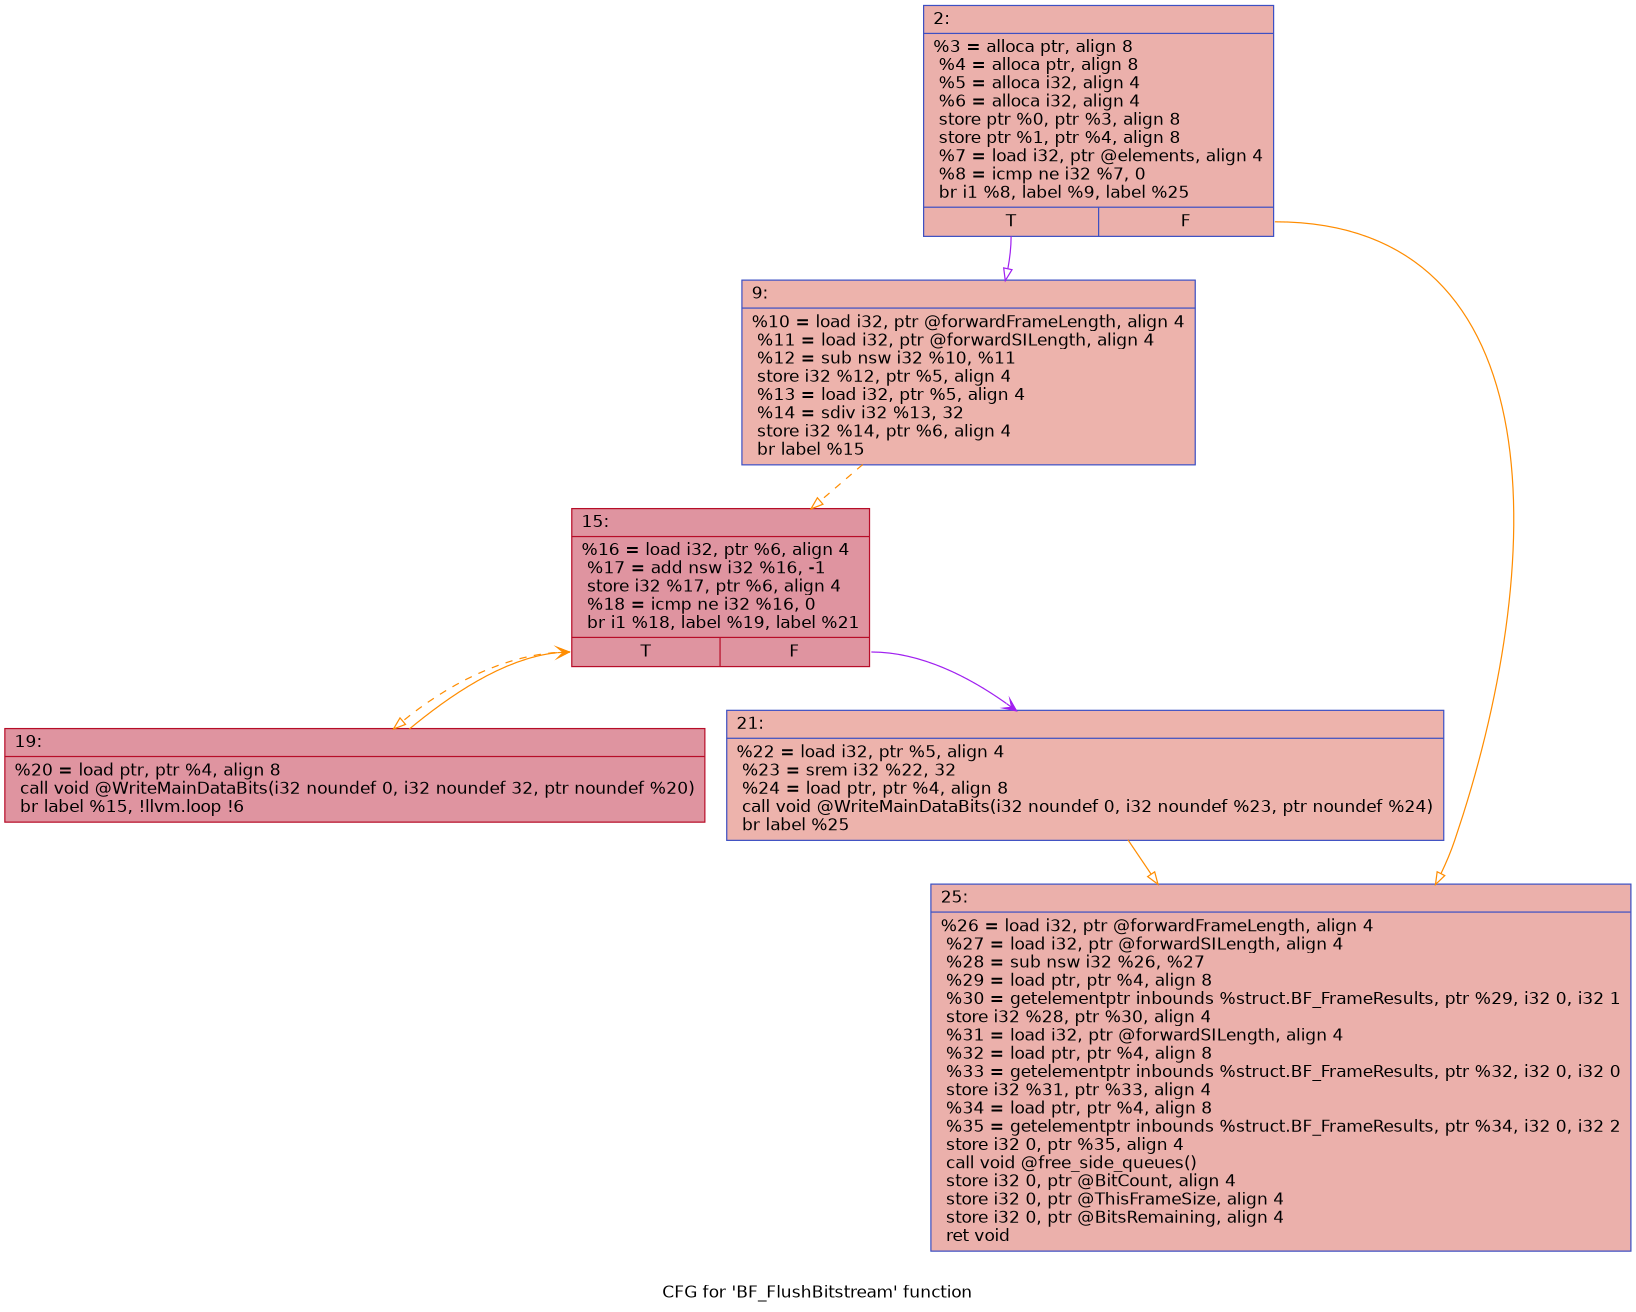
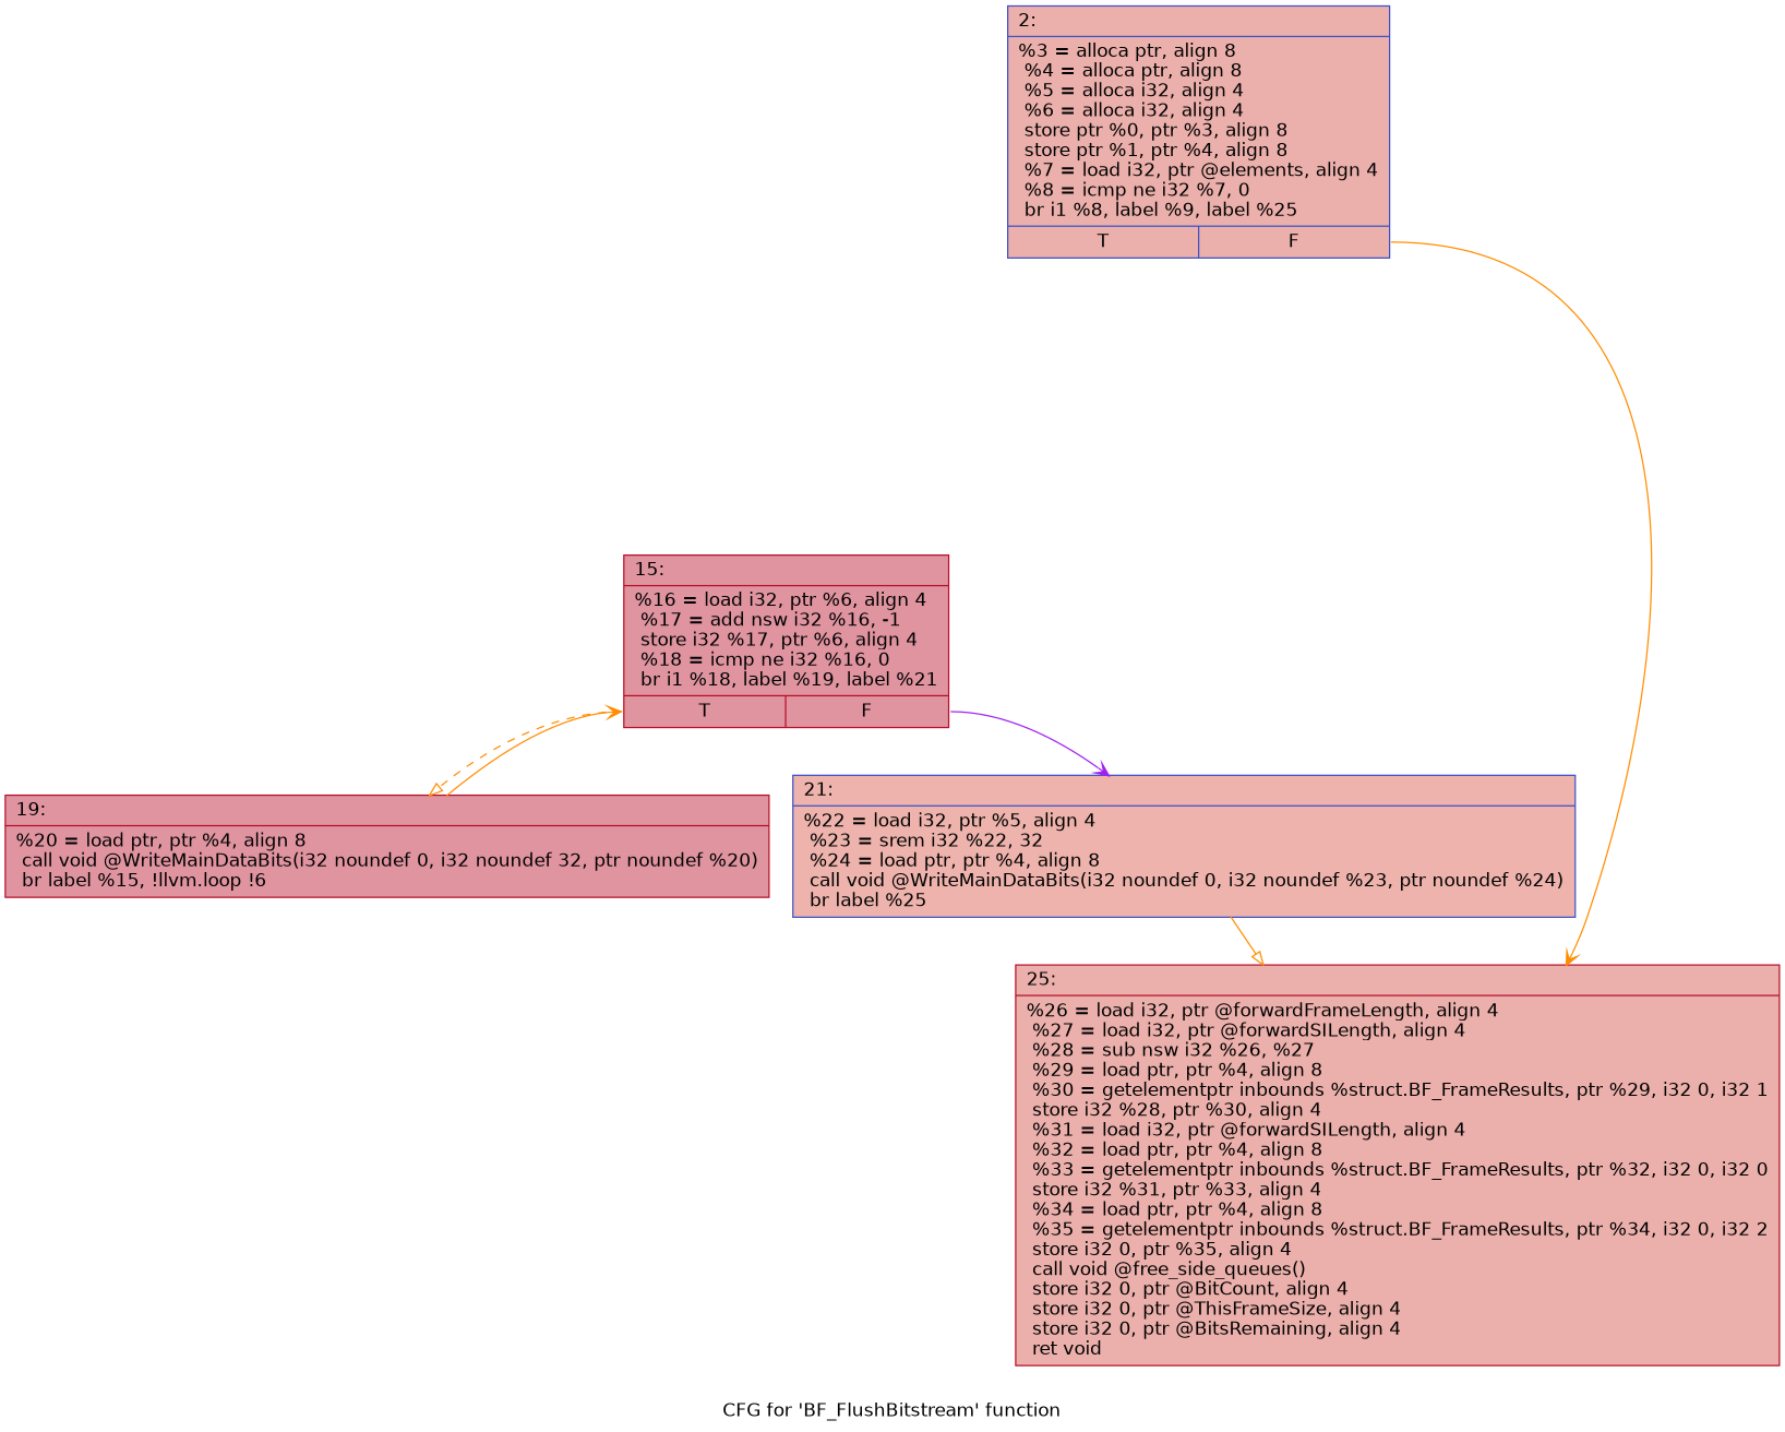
  digraph {
    fontname="DejaVu Sans"
    label="CFG for 'BF_FlushBitstream' function"
    node [color="#3d50c3ff" fillcolor="#d24b4070" fontname="DejaVu Sans" shape=record style=filled]
    edge [arrowhead=onormal color=darkorange fontname="DejaVu Sans" style=solid]
    n1 [label="{2:\l|  %3 = alloca ptr, align 8\l  %4 = alloca ptr, align 8\l  %5 = alloca i32, align 4\l  %6 = alloca i32, align 4\l  store ptr %0, ptr %3, align 8\l  store ptr %1, ptr %4, align 8\l  %7 = load i32, ptr @elements, align 4\l  %8 = icmp ne i32 %7, 0\l  br i1 %8, label %9, label %25\l|{<s0>T|<s1>F}}"]
-   n2 [fillcolor="#d6524470" label="{9:\l|  %10 = load i32, ptr @forwardFrameLength, align 4\l  %11 = load i32, ptr @forwardSILength, align 4\l  %12 = sub nsw i32 %10, %11\l  store i32 %12, ptr %5, align 4\l  %13 = load i32, ptr %5, align 4\l  %14 = sdiv i32 %13, 32\l  store i32 %14, ptr %6, align 4\l  br label %15\l}"]
-   n3 [label="{25:\l|  %26 = load i32, ptr @forwardFrameLength, align 4\l  %27 = load i32, ptr @forwardSILength, align 4\l  %28 = sub nsw i32 %26, %27\l  %29 = load ptr, ptr %4, align 8\l  %30 = getelementptr inbounds %struct.BF_FrameResults, ptr %29, i32 0, i32 1\l  store i32 %28, ptr %30, align 4\l  %31 = load i32, ptr @forwardSILength, align 4\l  %32 = load ptr, ptr %4, align 8\l  %33 = getelementptr inbounds %struct.BF_FrameResults, ptr %32, i32 0, i32 0\l  store i32 %31, ptr %33, align 4\l  %34 = load ptr, ptr %4, align 8\l  %35 = getelementptr inbounds %struct.BF_FrameResults, ptr %34, i32 0, i32 2\l  store i32 0, ptr %35, align 4\l  call void @free_side_queues()\l  store i32 0, ptr @BitCount, align 4\l  store i32 0, ptr @ThisFrameSize, align 4\l  store i32 0, ptr @BitsRemaining, align 4\l  ret void\l}"]
+   n3 [color="#b70d28ff" label="{25:\l|  %26 = load i32, ptr @forwardFrameLength, align 4\l  %27 = load i32, ptr @forwardSILength, align 4\l  %28 = sub nsw i32 %26, %27\l  %29 = load ptr, ptr %4, align 8\l  %30 = getelementptr inbounds %struct.BF_FrameResults, ptr %29, i32 0, i32 1\l  store i32 %28, ptr %30, align 4\l  %31 = load i32, ptr @forwardSILength, align 4\l  %32 = load ptr, ptr %4, align 8\l  %33 = getelementptr inbounds %struct.BF_FrameResults, ptr %32, i32 0, i32 0\l  store i32 %31, ptr %33, align 4\l  %34 = load ptr, ptr %4, align 8\l  %35 = getelementptr inbounds %struct.BF_FrameResults, ptr %34, i32 0, i32 2\l  store i32 0, ptr %35, align 4\l  call void @free_side_queues()\l  store i32 0, ptr @BitCount, align 4\l  store i32 0, ptr @ThisFrameSize, align 4\l  store i32 0, ptr @BitsRemaining, align 4\l  ret void\l}"]
    n4 [color="#b70d28ff" fillcolor="#b70d2870" label="{15:\l|  %16 = load i32, ptr %6, align 4\l  %17 = add nsw i32 %16, -1\l  store i32 %17, ptr %6, align 4\l  %18 = icmp ne i32 %16, 0\l  br i1 %18, label %19, label %21\l|{<s0>T|<s1>F}}"]
    n5 [color="#b70d28ff" fillcolor="#b70d2870" label="{19:\l|  %20 = load ptr, ptr %4, align 8\l  call void @WriteMainDataBits(i32 noundef 0, i32 noundef 32, ptr noundef %20)\l  br label %15, !llvm.loop !6\l}"]
    n6 [fillcolor="#d6524470" label="{21:\l|  %22 = load i32, ptr %5, align 4\l  %23 = srem i32 %22, 32\l  %24 = load ptr, ptr %4, align 8\l  call void @WriteMainDataBits(i32 noundef 0, i32 noundef %23, ptr noundef %24)\l  br label %25\l}"]
-   n1 -> n2 [color=purple tailport=s0]
-   n1 -> n3 [tailport=s1]
-   n2 -> n4 [style=dashed]
+   n1 -> n3 [arrowhead=vee tailport=s1]
    n4 -> n5 [style=dashed tailport=s0]
    n4 -> n6 [arrowhead=vee color=purple tailport=s1]
    n5 -> n4 [arrowhead=vee]
    n6 -> n3
  }
